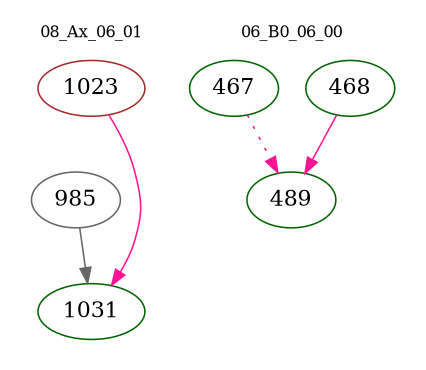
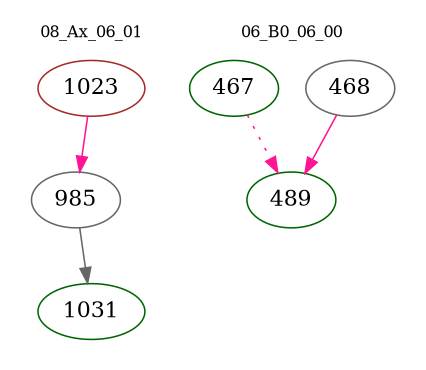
  digraph {
    node [color=darkgreen]
    edge [color=deeppink style=solid]
    n1 [color=brown label=1023]
    n2 [color=gray40 label=985]
    n3 [label=1031]
-   n4 [label=468]
+   n4 [color=gray40 label=468]
    n5 [label=467]
    n6 [label=489]
    subgraph cluster_1 {
      color=white
      fontsize=10
      label="08_Ax_06_01"
      n1
      n2
      n3
    }
    subgraph cluster_2 {
      color=white
      fontsize=10
      label="06_B0_06_00"
      n4
      n5
      n6
    }
-   n1 -> n3
+   n1 -> n2
    n2 -> n3 [color=gray40]
    n4 -> n6
    n5 -> n6 [style=dotted]
  }
